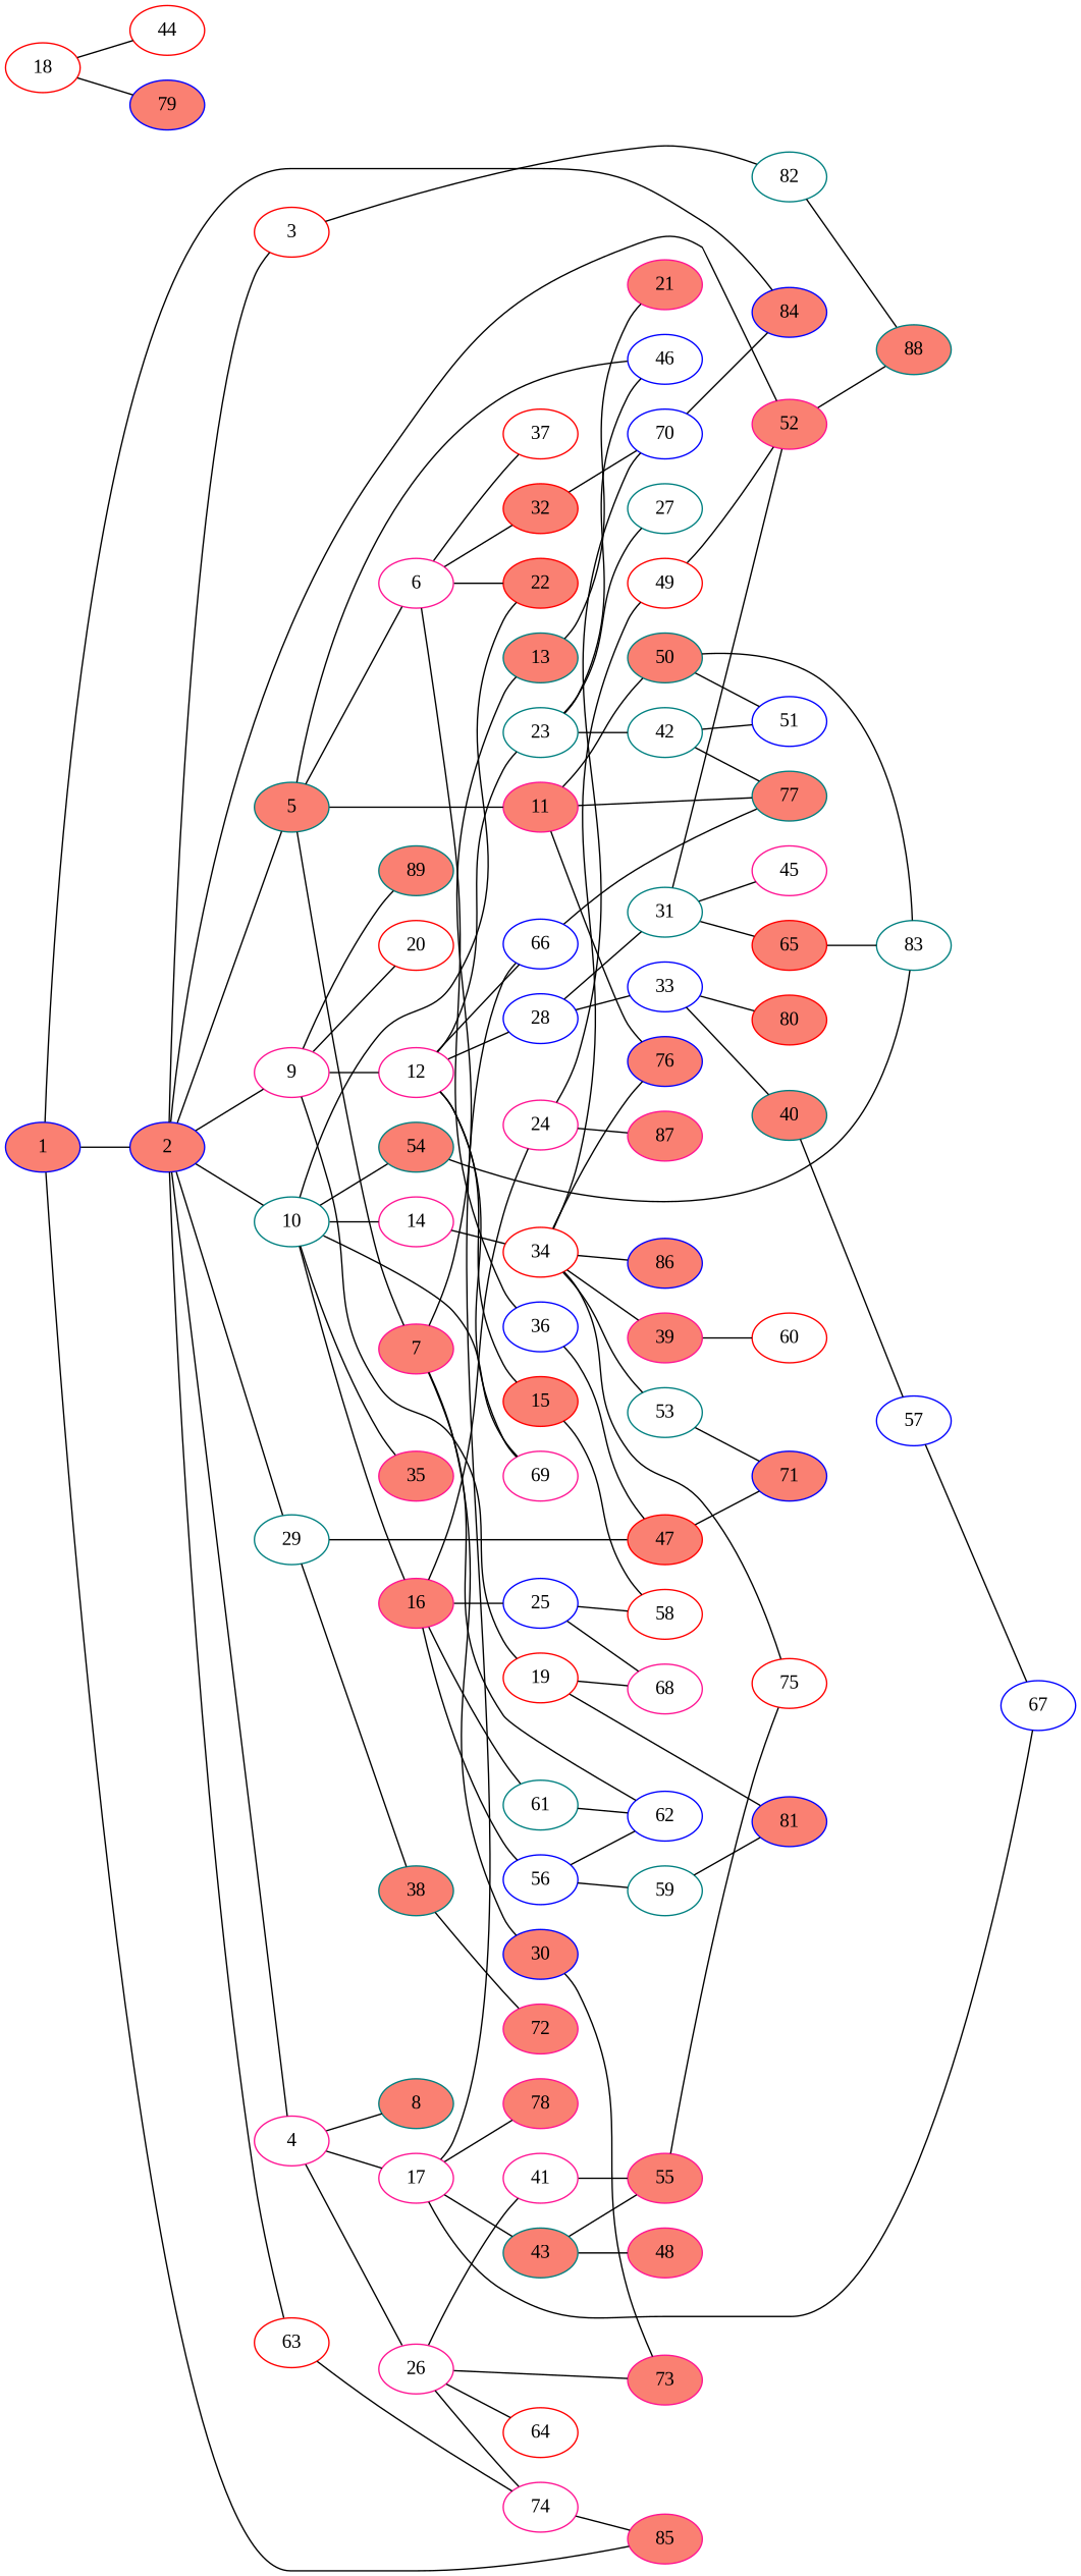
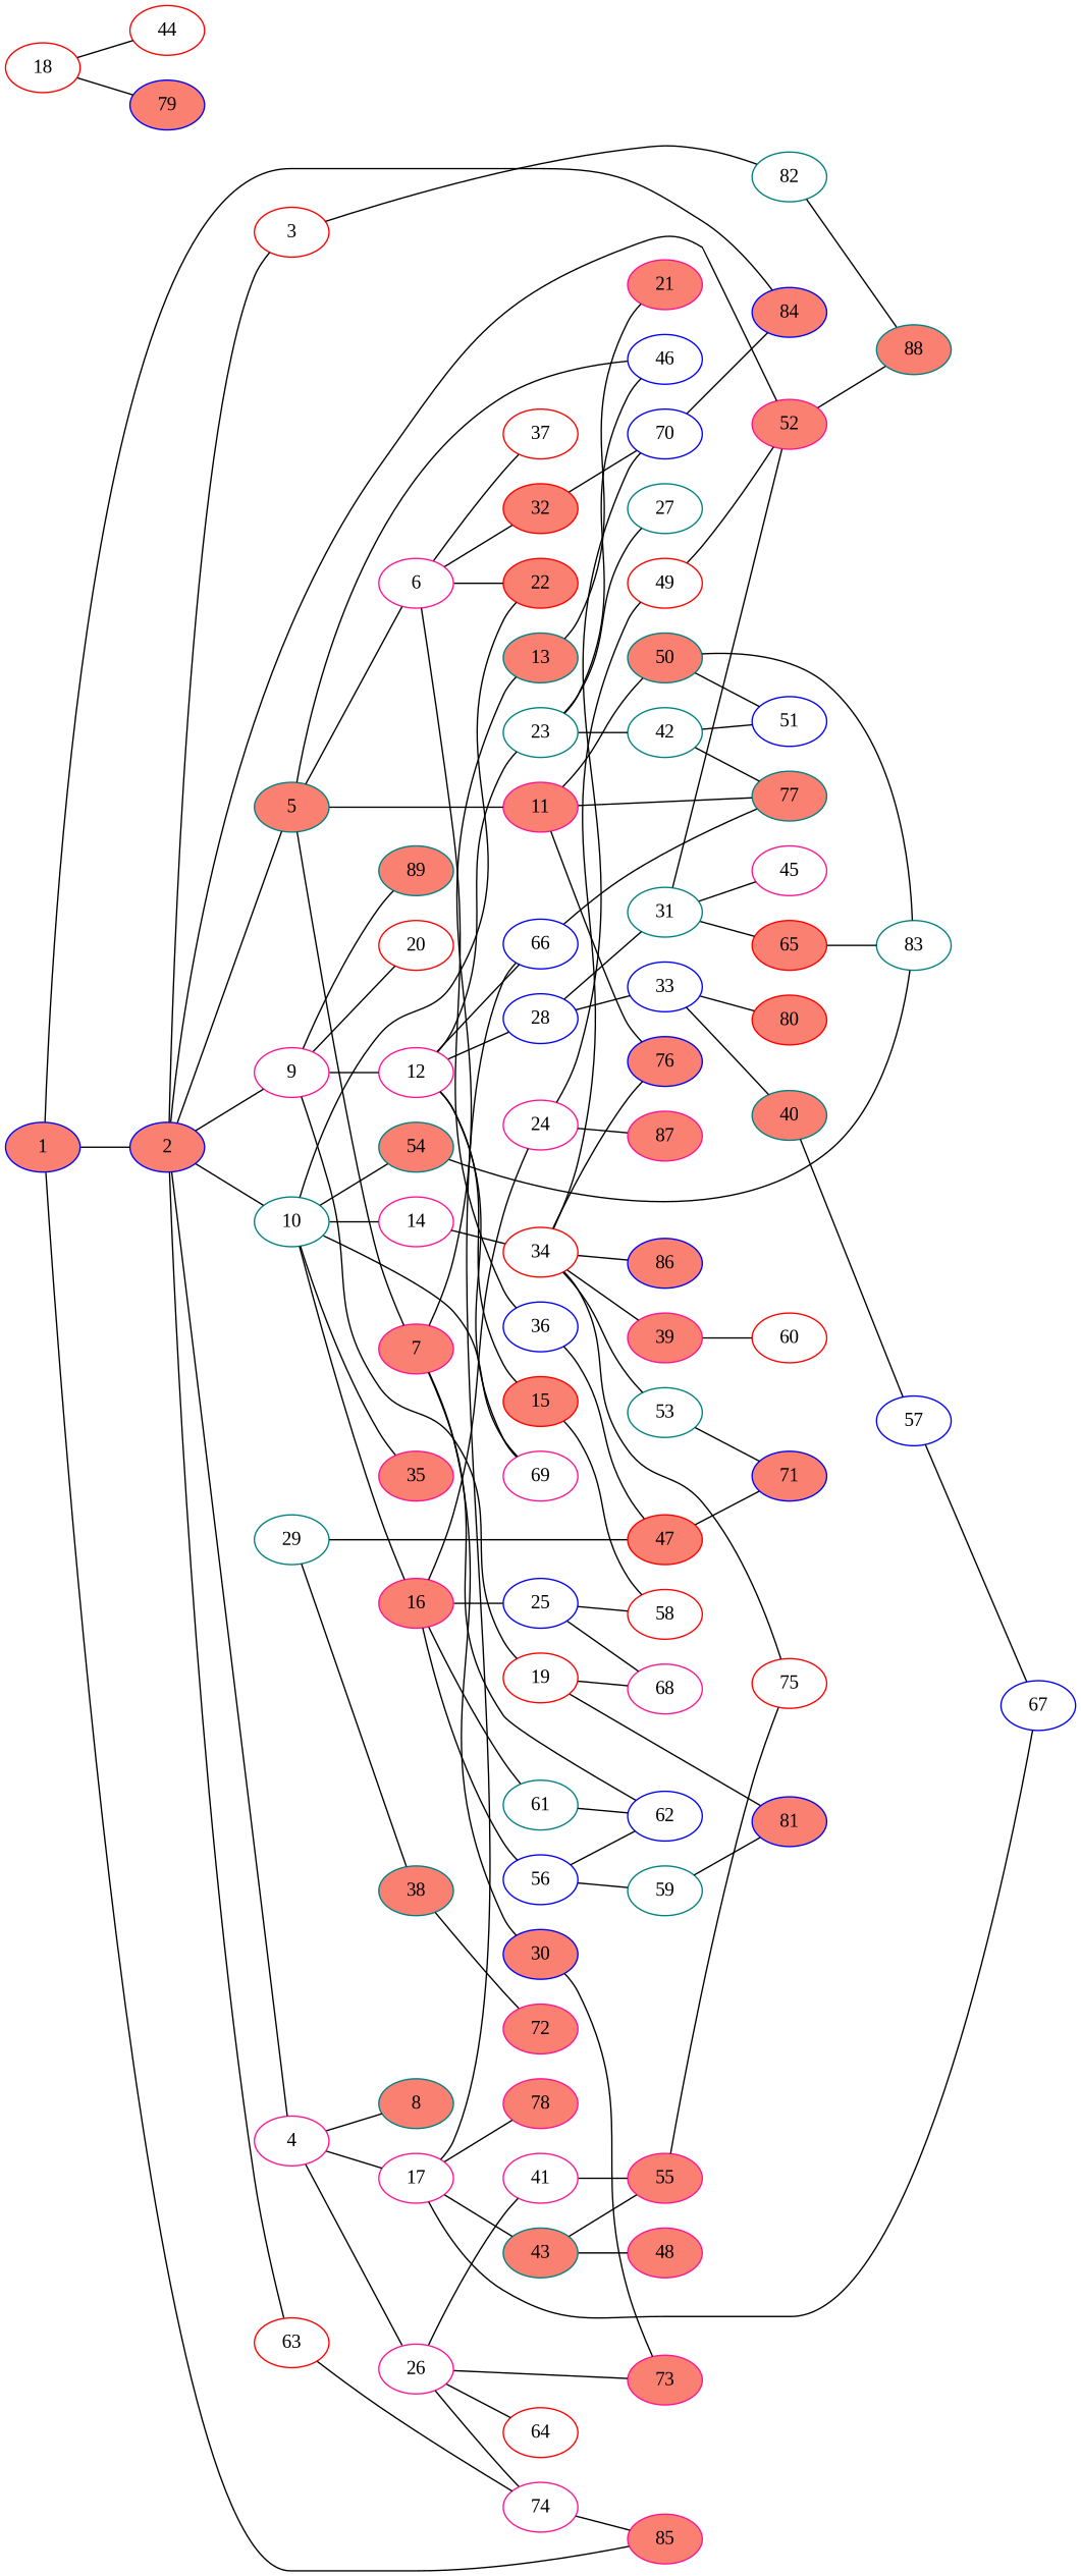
  graph {
    fontname="Liberation Serif"
    rankdir=LR
    node [color=deeppink fillcolor=white fontname="Liberation Serif" style=filled]
    edge [fontname="Liberation Serif"]
    1 [color=blue fillcolor=salmon]
    2 [color=blue fillcolor=salmon]
    84 [color=blue fillcolor=salmon]
    85 [fillcolor=salmon]
    3 [color=red]
    4
    5 [color=teal fillcolor=salmon]
    9
    10 [color=teal]
    29 [color=teal]
    52 [fillcolor=salmon]
    63 [color=red]
    82 [color=teal]
    8 [color=teal fillcolor=salmon]
    17
    26
    6
    7 [fillcolor=salmon]
    11 [fillcolor=salmon]
    46 [color=blue]
    12
    19 [color=red]
    20 [color=red]
    89 [color=teal fillcolor=salmon]
    22 [color=red fillcolor=salmon]
    14
    16 [fillcolor=salmon]
    35 [fillcolor=salmon]
    54 [color=teal fillcolor=salmon]
    69
    38 [color=teal fillcolor=salmon]
    47 [color=red fillcolor=salmon]
    88 [color=teal fillcolor=salmon]
    74
    66 [color=blue]
    43 [color=teal fillcolor=salmon]
    67 [color=blue]
    78 [fillcolor=salmon]
    41
    64 [color=red]
    73 [fillcolor=salmon]
    32 [color=red fillcolor=salmon]
    36 [color=blue]
    37 [color=red]
    13 [color=teal fillcolor=salmon]
    30 [color=blue fillcolor=salmon]
    62 [color=blue]
    50 [color=teal fillcolor=salmon]
    76 [color=blue fillcolor=salmon]
    77 [color=teal fillcolor=salmon]
    39 [fillcolor=salmon]
    60 [color=red]
    70 [color=blue]
    21 [fillcolor=salmon]
    15 [color=red fillcolor=salmon]
    23 [color=teal]
    28 [color=blue]
    18 [color=red]
    44 [color=red]
    79 [color=blue fillcolor=salmon]
    68
    81 [color=blue fillcolor=salmon]
    34 [color=red]
    24
    25 [color=blue]
    56 [color=blue]
    61 [color=teal]
    83 [color=teal]
    51 [color=blue]
    58 [color=red]
    27 [color=teal]
    42 [color=teal]
    31 [color=teal]
    33 [color=blue]
    49 [color=red]
    53 [color=teal]
    75 [color=red]
    86 [color=blue fillcolor=salmon]
    87 [fillcolor=salmon]
    59 [color=teal]
    55 [fillcolor=salmon]
    48 [fillcolor=salmon]
    45
    65 [color=red fillcolor=salmon]
    40 [color=teal fillcolor=salmon]
    80 [color=red fillcolor=salmon]
    72 [fillcolor=salmon]
    71 [color=blue fillcolor=salmon]
    57 [color=blue]
    1 -- 2
    1 -- 84
    1 -- 85
    2 -- 3
    2 -- 4
    2 -- 5
    2 -- 9
    2 -- 10
-   2 -- 29
    2 -- 52
    2 -- 63
    3 -- 82
    4 -- 8
    4 -- 17
    4 -- 26
    5 -- 6
    5 -- 7
    5 -- 11
    5 -- 46
    9 -- 12
    9 -- 19
    9 -- 20
    9 -- 89
    10 -- 22
    10 -- 14
    10 -- 16
    10 -- 35
    10 -- 54
    10 -- 69
    29 -- 38
    29 -- 47
    52 -- 88
    63 -- 74
    82 -- 88
    17 -- 66
    17 -- 43
    17 -- 67
    17 -- 78
    26 -- 74
    26 -- 41
    26 -- 64
    26 -- 73
    6 -- 22
    6 -- 32
    6 -- 36
    6 -- 37
    7 -- 13
    7 -- 30
    7 -- 62
    11 -- 50
    11 -- 76
    11 -- 77
    12 -- 69
    12 -- 66
    12 -- 15
    12 -- 23
    12 -- 28
    19 -- 68
    19 -- 81
    14 -- 34
    16 -- 24
    16 -- 25
    16 -- 56
    16 -- 61
    54 -- 83
    38 -- 72
    47 -- 71
    74 -- 85
    66 -- 77
    43 -- 55
    43 -- 48
    41 -- 55
    32 -- 70
    36 -- 47
    13 -- 21
    30 -- 73
    50 -- 83
    50 -- 51
    39 -- 60
    70 -- 84
    15 -- 58
    23 -- 46
    23 -- 27
    23 -- 42
    28 -- 31
    28 -- 33
    18 -- 44
    18 -- 79
    34 -- 76
    34 -- 39
    34 -- 49
    34 -- 53
    34 -- 75
    34 -- 86
    24 -- 70
    24 -- 87
    25 -- 68
    25 -- 58
    56 -- 62
    56 -- 59
    61 -- 62
    42 -- 77
    42 -- 51
    31 -- 52
    31 -- 45
    31 -- 65
    33 -- 40
    33 -- 80
    49 -- 52
    53 -- 71
    59 -- 81
    55 -- 75
    65 -- 83
    40 -- 57
    57 -- 67
  }
